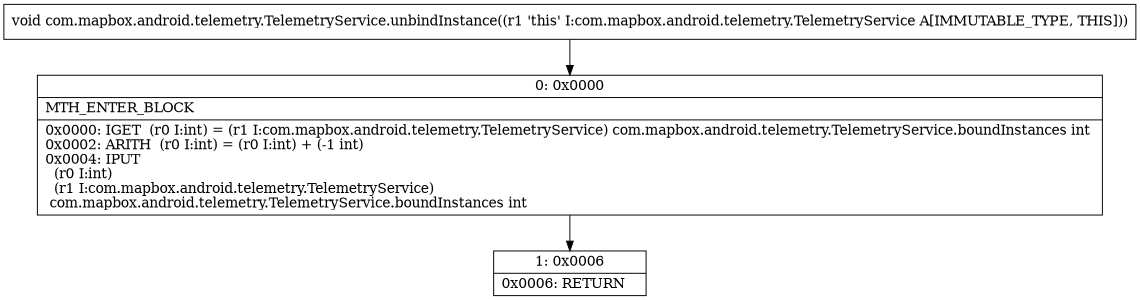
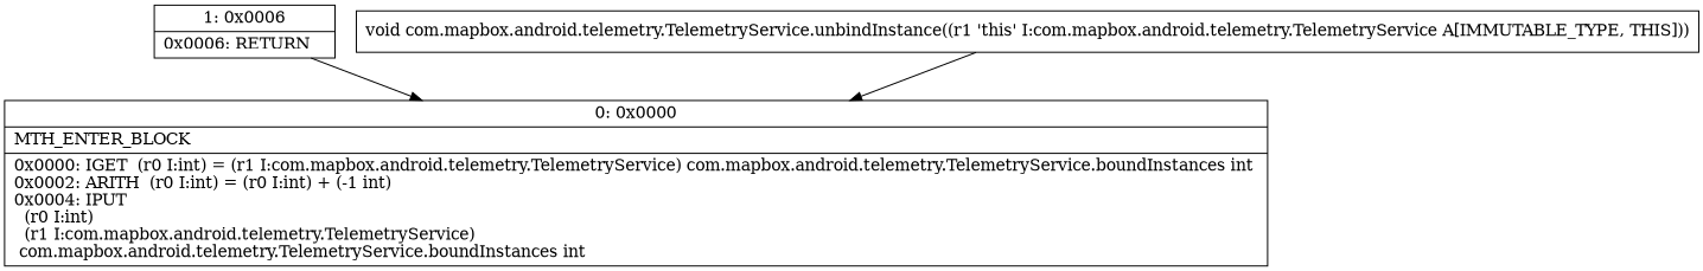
  digraph {
    node [shape=record]
    n1 [label="{0\:\ 0x0000|MTH_ENTER_BLOCK\l|0x0000: IGET  (r0 I:int) = (r1 I:com.mapbox.android.telemetry.TelemetryService) com.mapbox.android.telemetry.TelemetryService.boundInstances int \l0x0002: ARITH  (r0 I:int) = (r0 I:int) + (\-1 int) \l0x0004: IPUT  \l  (r0 I:int)\l  (r1 I:com.mapbox.android.telemetry.TelemetryService)\l com.mapbox.android.telemetry.TelemetryService.boundInstances int \l}"]
    n2 [label="{1\:\ 0x0006|0x0006: RETURN   \l}"]
    n3 [label="{void com.mapbox.android.telemetry.TelemetryService.unbindInstance((r1 'this' I:com.mapbox.android.telemetry.TelemetryService A[IMMUTABLE_TYPE, THIS])) }"]
-   n1 -> n2
+   n2 -> n1
    n3 -> n1
  }
